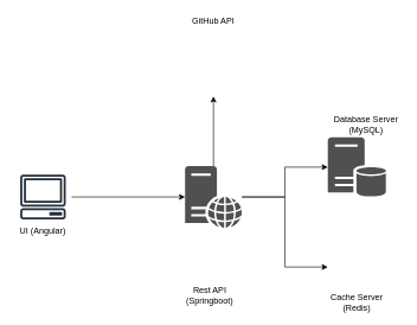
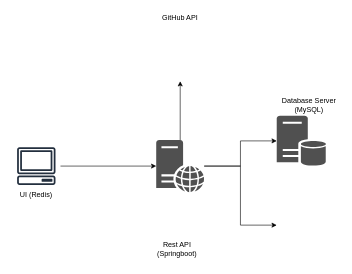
  <mxCell id="0" />
  <mxCell id="1" parent="0" />
  <mxCell id="2" style="edgeStyle=orthogonalEdgeStyle;rounded=0;orthogonalLoop=1;jettySize=auto;html=1;" edge="1" parent="1" source="3" target="7"><mxGeometry relative="1" as="geometry" /></mxCell>
  <mxCell id="3" value="Client" style="outlineConnect=0;fontColor=#232F3E;gradientColor=none;strokeColor=#232F3E;fillColor=#ffffff;dashed=0;verticalLabelPosition=bottom;verticalAlign=top;align=center;html=1;fontSize=12;fontStyle=0;aspect=fixed;shape=mxgraph.aws4.resourceIcon;resIcon=mxgraph.aws4.client;textOpacity=0;" vertex="1" parent="1"><mxGeometry x="20" y="236.5" width="80" height="80" as="geometry" /></mxCell>
  <mxCell id="4" style="edgeStyle=orthogonalEdgeStyle;rounded=0;orthogonalLoop=1;jettySize=auto;html=1;entryX=0.5;entryY=1;entryDx=0;entryDy=0;" edge="1" parent="1" source="7" target="10"><mxGeometry relative="1" as="geometry" /></mxCell>
  <mxCell id="5" style="edgeStyle=orthogonalEdgeStyle;rounded=0;orthogonalLoop=1;jettySize=auto;html=1;entryX=0;entryY=0.5;entryDx=0;entryDy=0;" edge="1" parent="1" source="7" target="8"><mxGeometry relative="1" as="geometry" /></mxCell>
  <mxCell id="6" style="edgeStyle=orthogonalEdgeStyle;rounded=0;orthogonalLoop=1;jettySize=auto;html=1;" edge="1" parent="1" source="7" target="9"><mxGeometry relative="1" as="geometry" /></mxCell>
  <mxCell id="7" value="" style="pointerEvents=1;shadow=0;dashed=0;html=1;strokeColor=none;fillColor=#505050;labelPosition=center;verticalLabelPosition=bottom;verticalAlign=top;outlineConnect=0;align=center;shape=mxgraph.office.servers.web_server;" vertex="1" parent="1"><mxGeometry x="260" y="233" width="80" height="87" as="geometry" /></mxCell>
  <mxCell id="8" value="" style="shape=image;html=1;verticalAlign=top;verticalLabelPosition=bottom;labelBackgroundColor=#ffffff;imageAspect=0;aspect=fixed;image=https://cdn4.iconfinder.com/data/icons/redis-2/1451/Untitled-2-128.png" vertex="1" parent="1"><mxGeometry x="461" y="335" width="80" height="80" as="geometry" /></mxCell>
  <mxCell id="9" value="" style="shadow=0;dashed=0;html=1;strokeColor=none;fillColor=#505050;labelPosition=center;verticalLabelPosition=bottom;verticalAlign=top;outlineConnect=0;align=center;shape=mxgraph.office.databases.database_server;" vertex="1" parent="1"><mxGeometry x="461" y="192.5" width="82" height="84" as="geometry" /></mxCell>
  <mxCell id="10" value="" style="shape=image;html=1;verticalAlign=top;verticalLabelPosition=bottom;labelBackgroundColor=#ffffff;imageAspect=0;aspect=fixed;image=https://cdn4.iconfinder.com/data/icons/ionicons/512/icon-social-github-128.png" vertex="1" parent="1"><mxGeometry x="260" y="55" width="80" height="80" as="geometry" /></mxCell>
- <mxCell id="11" value="UI (Angular)" style="text;html=1;strokeColor=none;fillColor=none;align=center;verticalAlign=middle;whiteSpace=wrap;rounded=0;" vertex="1" parent="1"><mxGeometry x="20" y="315" width="80" height="20" as="geometry" /></mxCell>
+ <mxCell id="11" value="UI (Redis)" style="text;html=1;strokeColor=none;fillColor=none;align=center;verticalAlign=middle;whiteSpace=wrap;rounded=0;" vertex="1" parent="1"><mxGeometry x="20" y="315" width="80" height="20" as="geometry" /></mxCell>
  <mxCell id="12" value="Rest API (Springboot)" style="text;html=1;strokeColor=none;fillColor=none;align=center;verticalAlign=middle;whiteSpace=wrap;rounded=0;" vertex="1" parent="1"><mxGeometry x="250" y="405" width="90" height="20" as="geometry" /></mxCell>
  <mxCell id="13" value="GitHub API" style="text;html=1;strokeColor=none;fillColor=none;align=center;verticalAlign=middle;whiteSpace=wrap;rounded=0;" vertex="1" parent="1"><mxGeometry x="255" y="20" width="90" height="20" as="geometry" /></mxCell>
  <mxCell id="14" value="Database Server (MySQL)" style="text;html=1;strokeColor=none;fillColor=none;align=center;verticalAlign=middle;whiteSpace=wrap;rounded=0;" vertex="1" parent="1"><mxGeometry x="465" y="165" width="100" height="20" as="geometry" /></mxCell>
- <mxCell id="15" value="Cache Server (Redis)" style="text;html=1;strokeColor=none;fillColor=none;align=center;verticalAlign=middle;whiteSpace=wrap;rounded=0;" vertex="1" parent="1"><mxGeometry x="457" y="415" width="90" height="20" as="geometry" /></mxCell>
